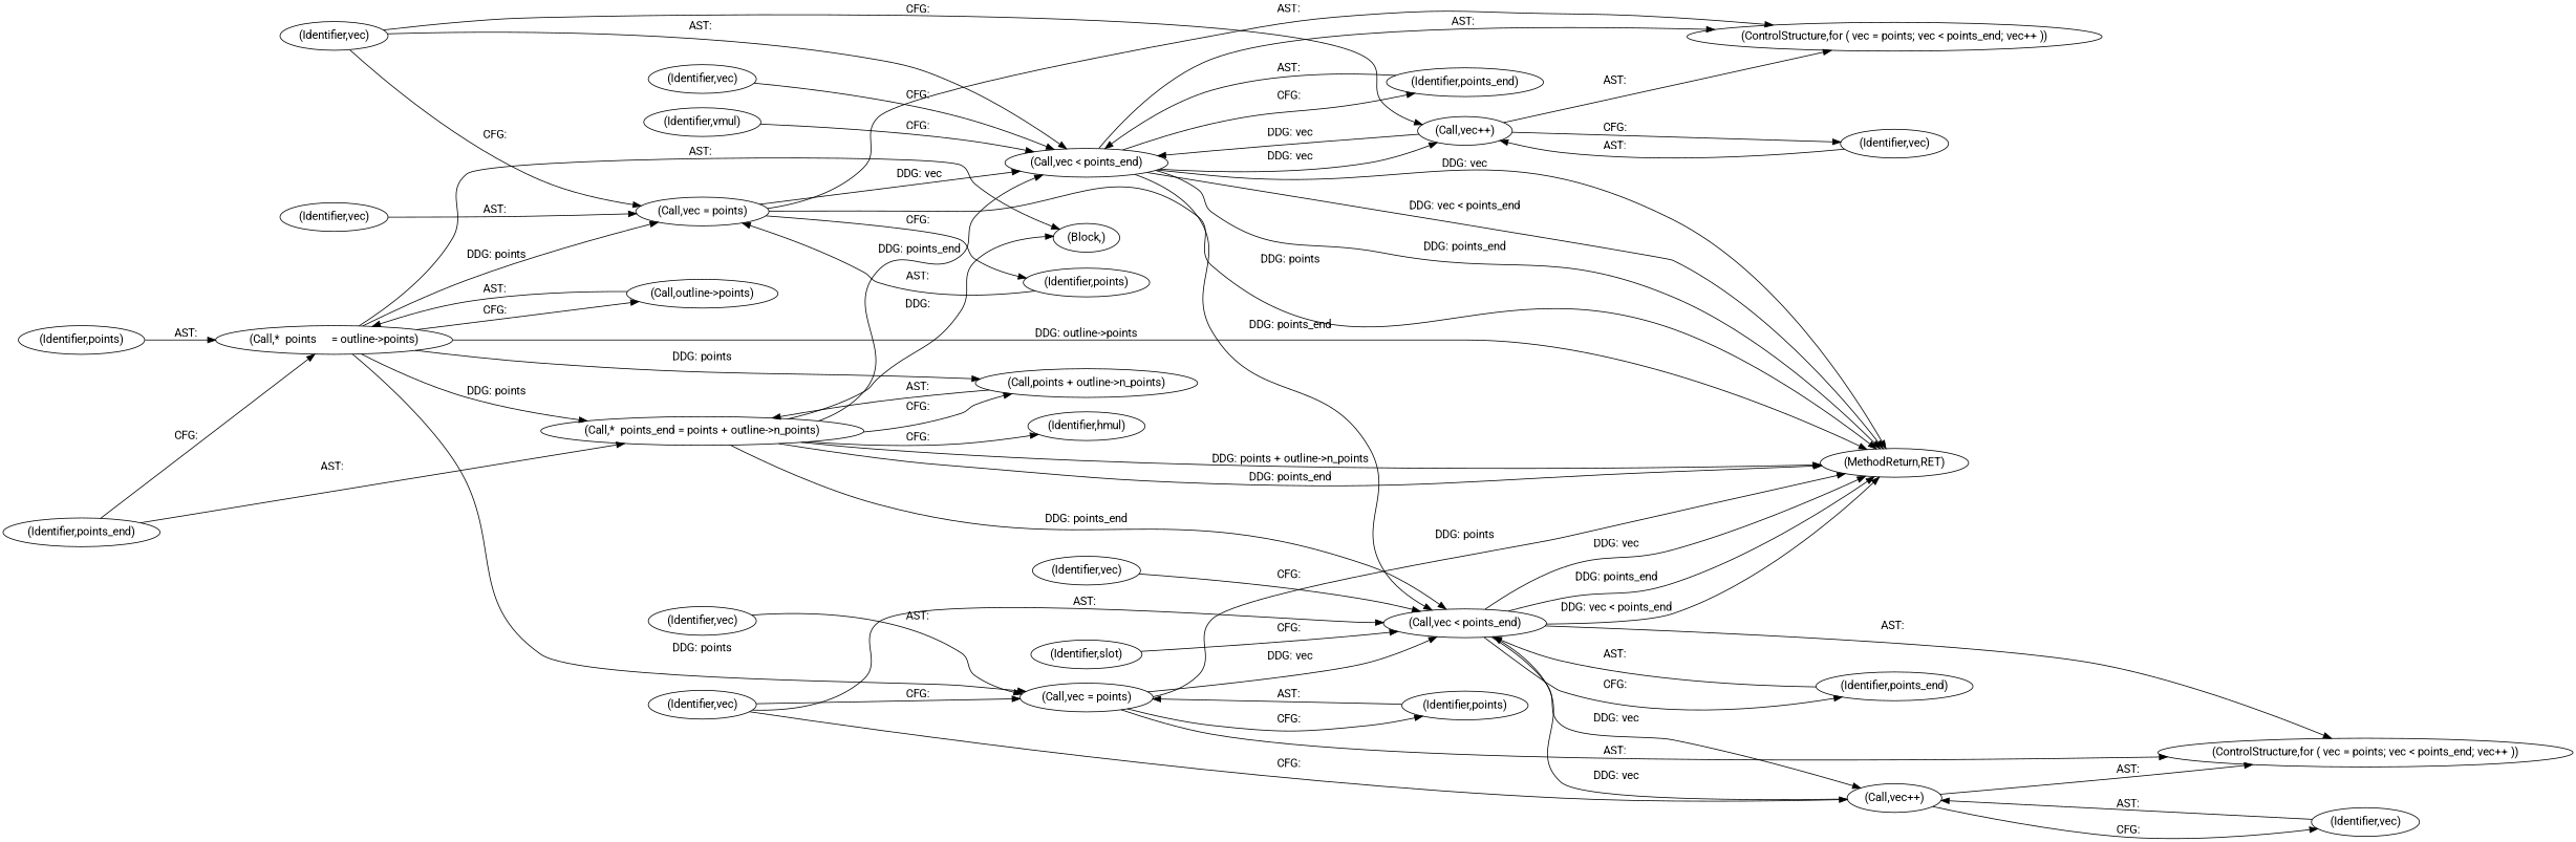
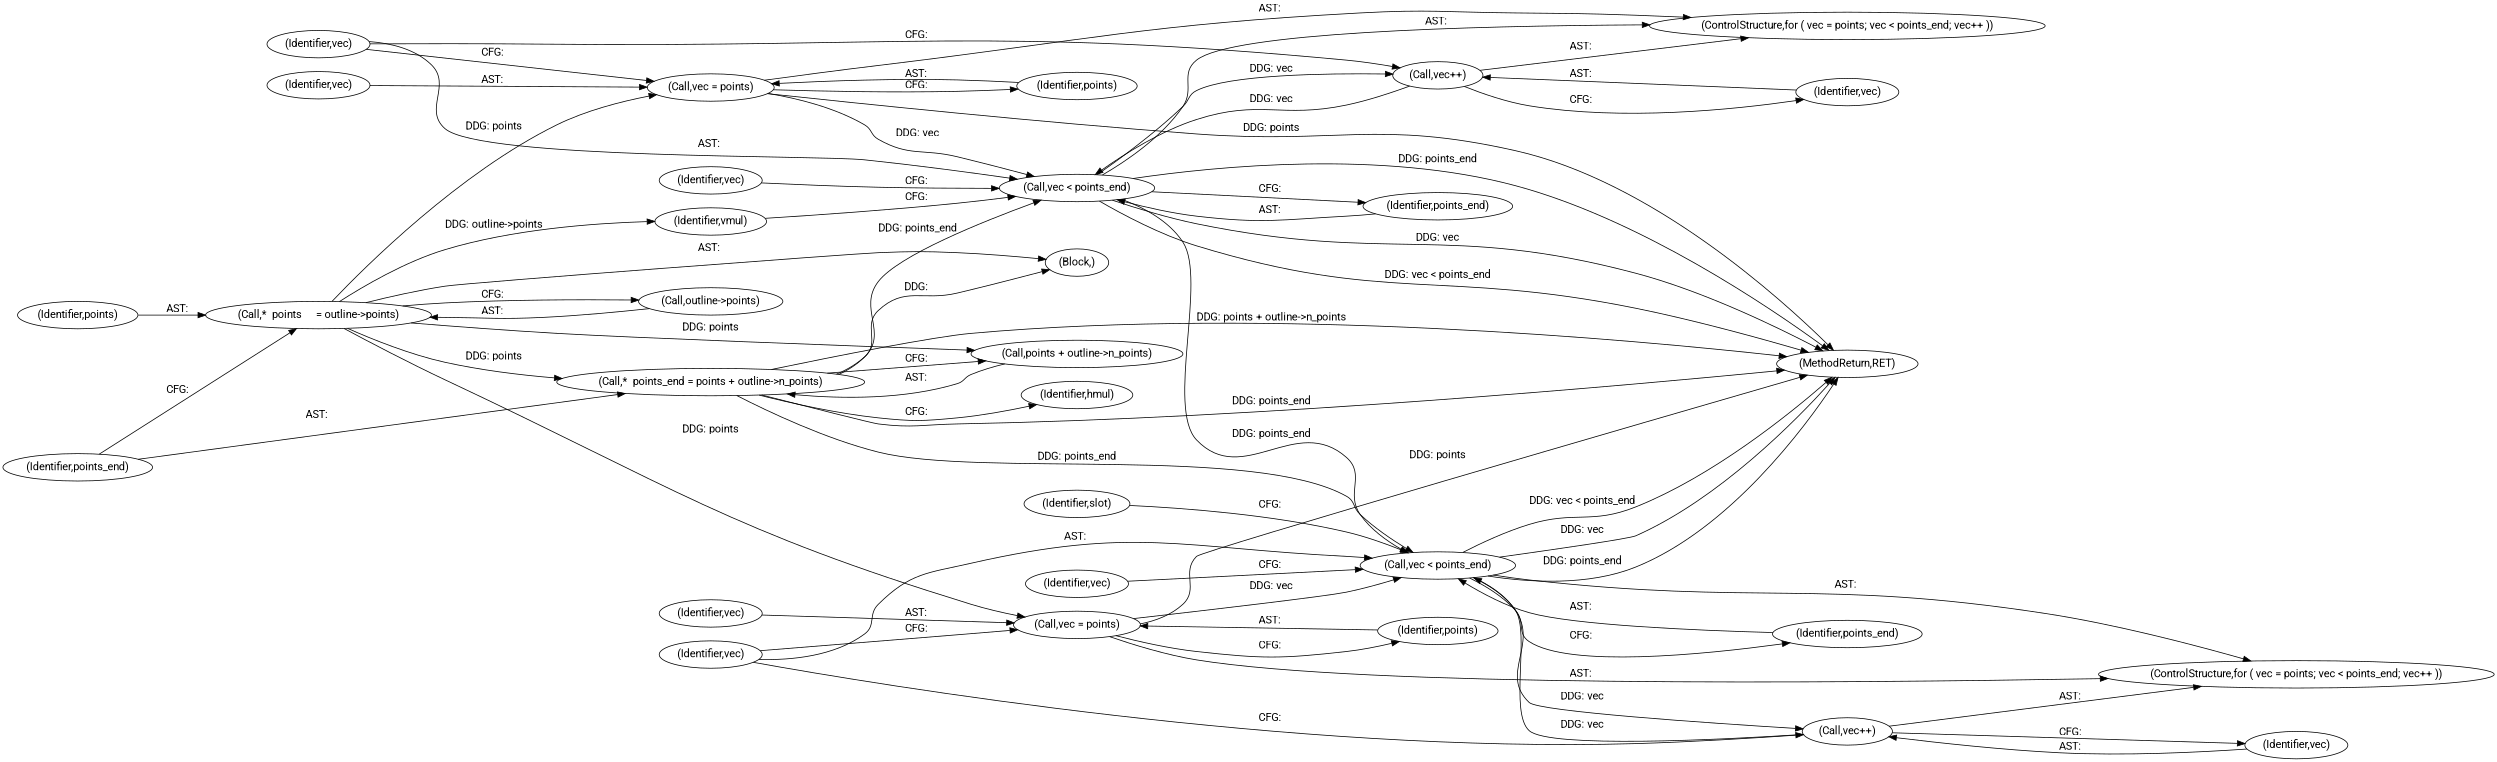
  digraph {
    fontname=Roboto
    rankdir=LR
    node [fontname=Roboto]
    edge [fontname=Roboto]
    n1 [label="(Call,vec < points_end)"]
    n2 [label="(Call,vec++)"]
    n3 [label="(Identifier,points_end)"]
    n4 [label="(ControlStructure,for ( vec = points; vec < points_end; vec++ ))"]
    n5 [label="(MethodReturn,RET)"]
    n6 [label="(Identifier,vec)"]
    n7 [label="(Call,vec = points)"]
    n8 [label="(Identifier,points)"]
    n9 [label="(Call,*  points     = outline->points)"]
    n10 [label="(Call,vec = points)"]
    n11 [label="(Call,*  points_end = points + outline->n_points)"]
    n12 [label="(Block,)"]
    n13 [label="(Call,points + outline->n_points)"]
    n14 [label="(Call,outline->points)"]
    n15 [label="(Call,vec < points_end)"]
    n16 [label="(ControlStructure,for ( vec = points; vec < points_end; vec++ ))"]
    n17 [label="(Identifier,points)"]
    n18 [label="(Identifier,hmul)"]
    n19 [label="(Call,vec++)"]
    n20 [label="(Identifier,points_end)"]
    n21 [label="(Identifier,vec)"]
    n22 [label="(Identifier,slot)"]
    n23 [label="(Identifier,vec)"]
    n24 [label="(Identifier,vec)"]
    n25 [label="(Identifier,vec)"]
    n26 [label="(Identifier,vec)"]
    n27 [label="(Identifier,vec)"]
    n28 [label="(Identifier,vmul)"]
    n29 [label="(Identifier,vec)"]
    n30 [label="(Identifier,points)"]
    n31 [label="(Identifier,points_end)"]
    n1 -> n2 [label="DDG: vec"]
    n1 -> n3 [label="CFG: "]
    n1 -> n4 [label="AST: "]
    n1 -> n5 [label="DDG: vec"]
    n1 -> n5 [label="DDG: points_end"]
    n1 -> n5 [label="DDG: vec < points_end"]
    n2 -> n1 [label="DDG: vec"]
    n2 -> n4 [label="AST: "]
    n2 -> n6 [label="CFG: "]
    n3 -> n1 [label="AST: "]
    n6 -> n2 [label="AST: "]
    n7 -> n1 [label="DDG: vec"]
    n7 -> n4 [label="AST: "]
    n7 -> n5 [label="DDG: points"]
    n7 -> n8 [label="CFG: "]
    n8 -> n7 [label="AST: "]
-   n9 -> n5 [label="DDG: outline->points"]
+   n9 -> n28 [label="DDG: outline->points"]
    n9 -> n7 [label="DDG: points"]
    n9 -> n10 [label="DDG: points"]
    n9 -> n11 [label="DDG: points"]
    n9 -> n12 [label="AST: "]
    n9 -> n13 [label="DDG: points"]
    n9 -> n14 [label="CFG: "]
    n10 -> n5 [label="DDG: points"]
    n10 -> n15 [label="DDG: vec"]
    n10 -> n16 [label="AST: "]
    n10 -> n17 [label="CFG: "]
    n11 -> n1 [label="DDG: points_end"]
    n11 -> n5 [label="DDG: points + outline->n_points"]
    n11 -> n5 [label="DDG: points_end"]
    n11 -> n12 [label="DDG: "]
    n11 -> n13 [label="CFG: "]
    n11 -> n15 [label="DDG: points_end"]
    n11 -> n18 [label="CFG: "]
    n13 -> n11 [label="AST: "]
    n14 -> n9 [label="AST: "]
    n15 -> n1 [label="DDG: points_end"]
    n15 -> n5 [label="DDG: vec"]
    n15 -> n5 [label="DDG: vec < points_end"]
    n15 -> n5 [label="DDG: points_end"]
    n15 -> n16 [label="AST: "]
    n15 -> n19 [label="DDG: vec"]
    n15 -> n20 [label="CFG: "]
    n17 -> n10 [label="AST: "]
    n19 -> n15 [label="DDG: vec"]
    n19 -> n16 [label="AST: "]
    n19 -> n21 [label="CFG: "]
    n20 -> n15 [label="AST: "]
    n21 -> n19 [label="AST: "]
    n22 -> n1 [label="CFG: "]
    n23 -> n10 [label="CFG: "]
    n23 -> n15 [label="AST: "]
    n23 -> n19 [label="CFG: "]
    n24 -> n1 [label="AST: "]
    n24 -> n2 [label="CFG: "]
    n24 -> n7 [label="CFG: "]
    n25 -> n1 [label="CFG: "]
    n26 -> n15 [label="CFG: "]
    n27 -> n10 [label="AST: "]
    n28 -> n15 [label="CFG: "]
    n29 -> n7 [label="AST: "]
    n30 -> n9 [label="AST: "]
    n31 -> n9 [label="CFG: "]
    n31 -> n11 [label="AST: "]
  }
